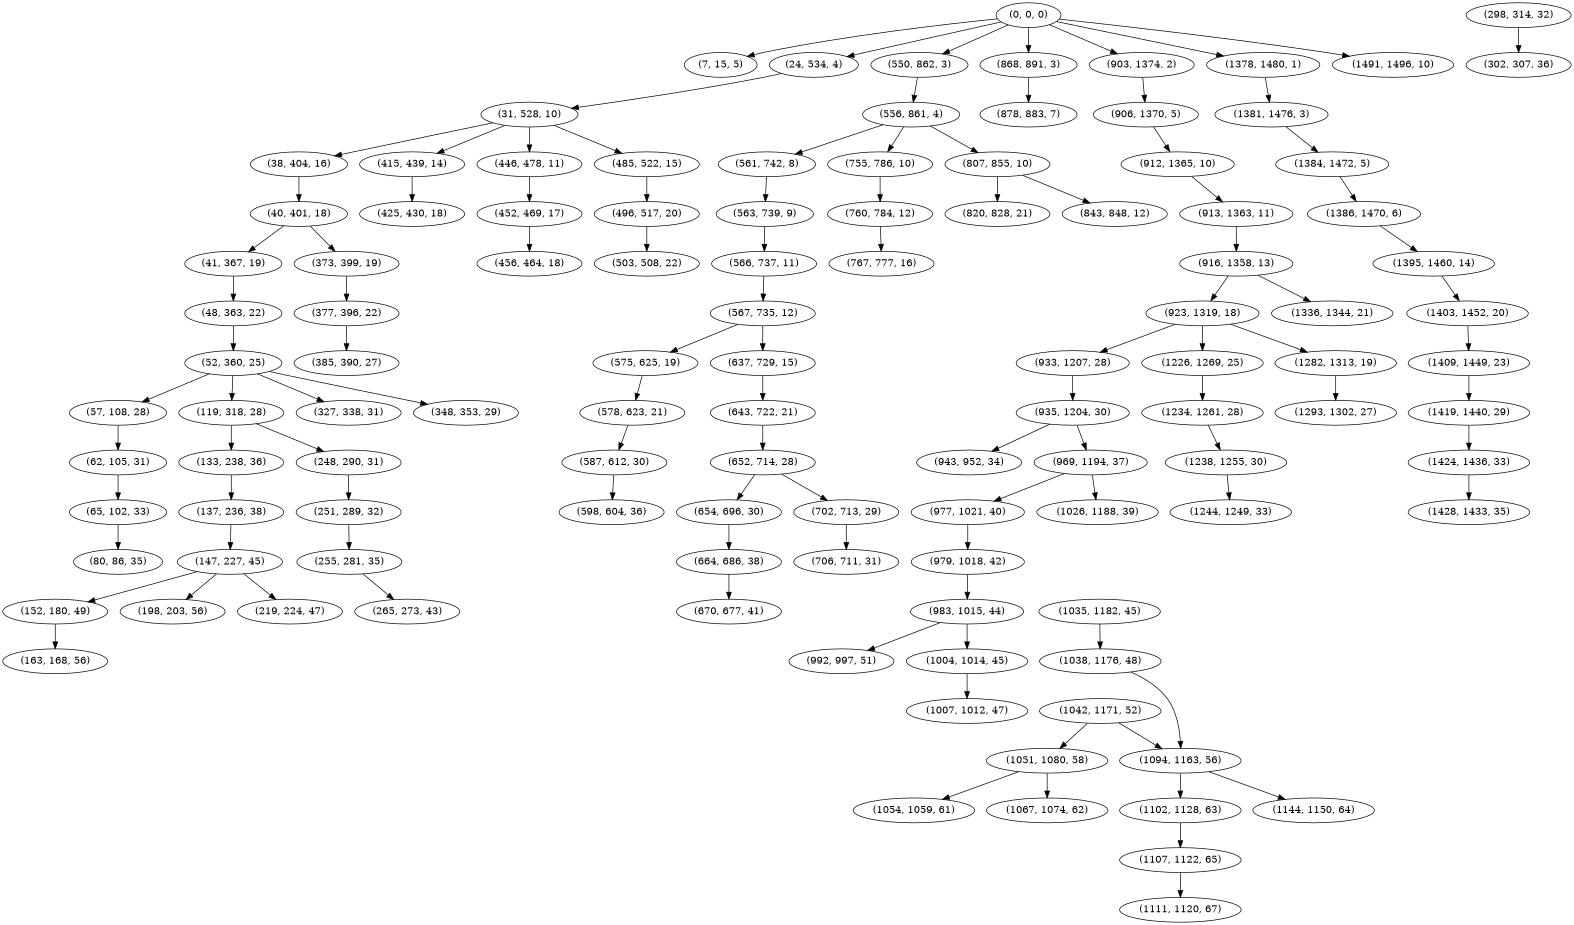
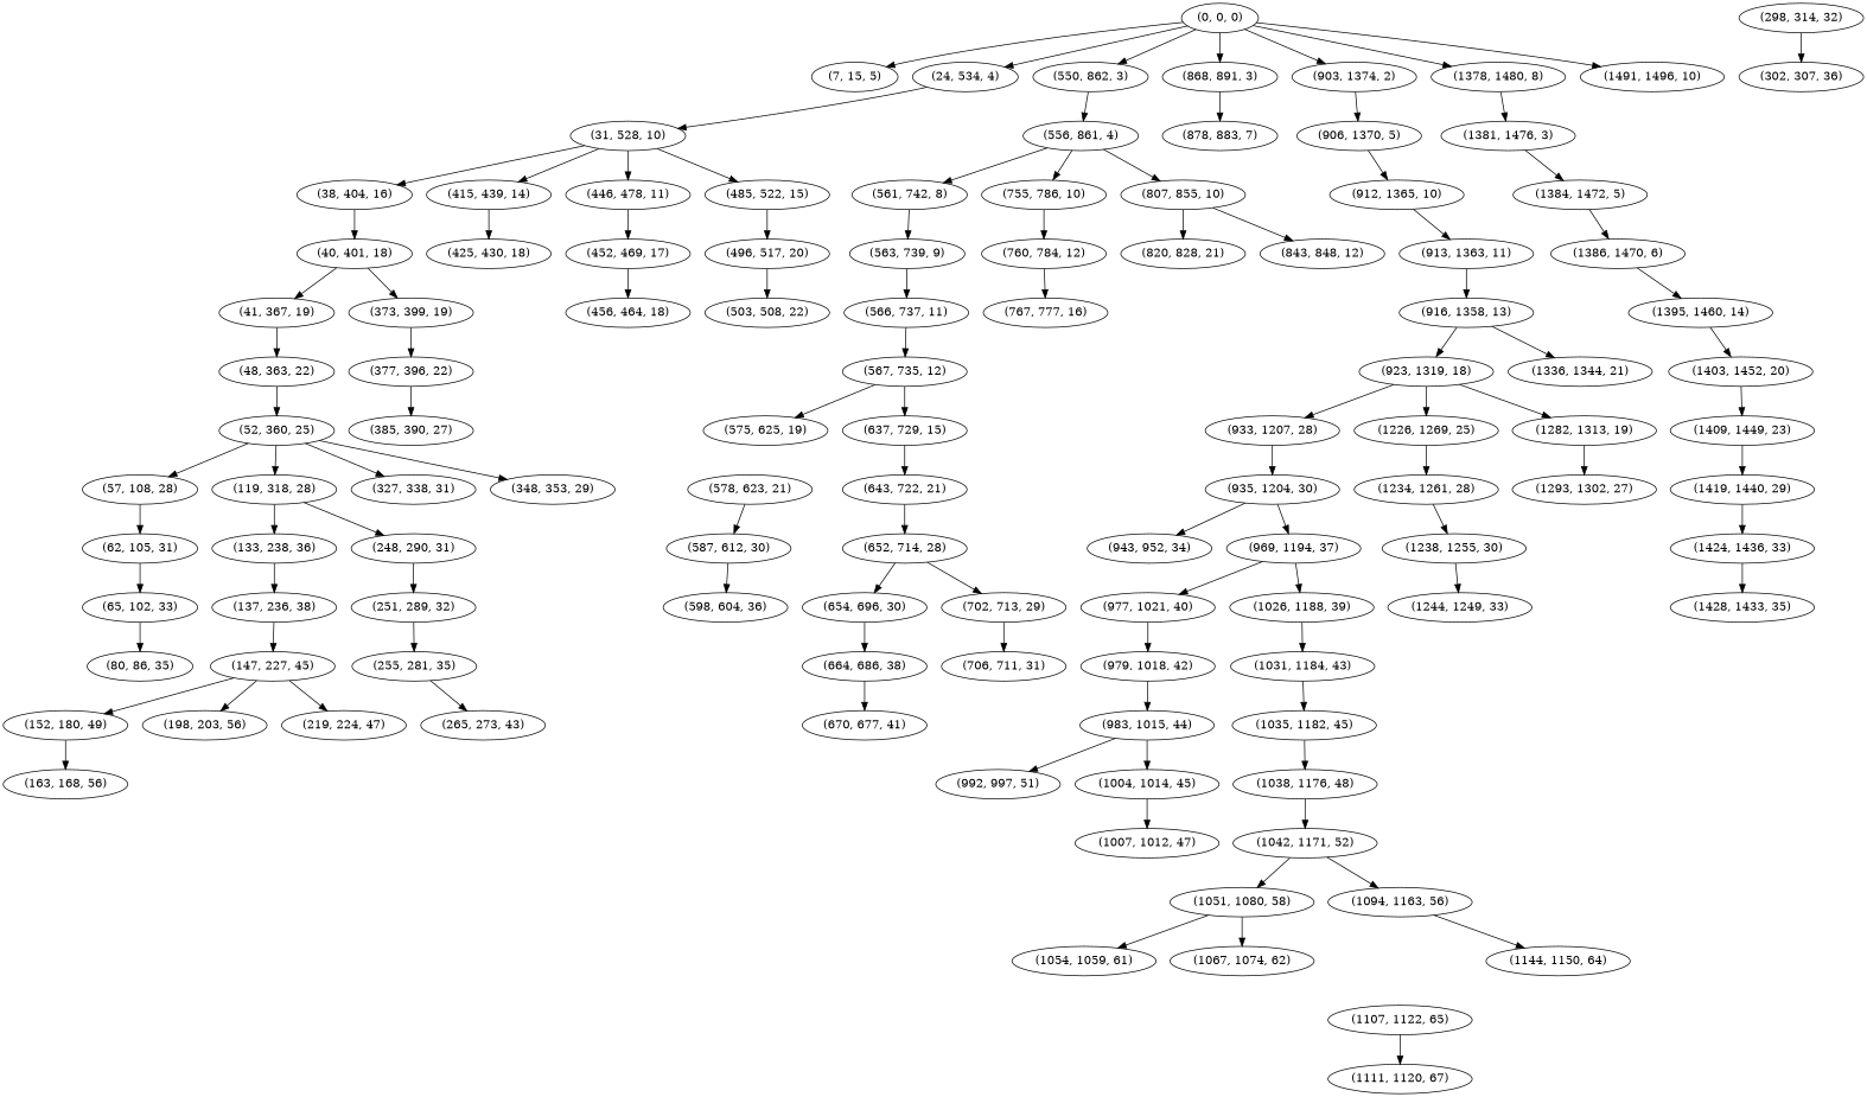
  digraph {
    fontname="DejaVu Serif"
    node [fontname="DejaVu Serif"]
    edge [fontname="DejaVu Serif"]
    "(0, 0, 0)"
    "(7, 15, 5)"
    "(24, 534, 4)"
    "(550, 862, 3)"
    "(868, 891, 3)"
    "(903, 1374, 2)"
-   "(1378, 1480, 1)"
+   "(1378, 1480, 1)" [label="(1378, 1480, 8)"]
    "(1491, 1496, 10)"
    "(31, 528, 10)"
    "(556, 861, 4)"
    "(878, 883, 7)"
    "(906, 1370, 5)"
    "(1381, 1476, 3)"
    "(38, 404, 16)"
    "(415, 439, 14)"
    "(446, 478, 11)"
    "(485, 522, 15)"
    "(40, 401, 18)"
    "(425, 430, 18)"
    "(452, 469, 17)"
    "(496, 517, 20)"
    "(41, 367, 19)"
    "(373, 399, 19)"
    "(48, 363, 22)"
    "(377, 396, 22)"
    "(52, 360, 25)"
    "(57, 108, 28)"
    "(119, 318, 28)"
    "(327, 338, 31)"
    "(348, 353, 29)"
    "(62, 105, 31)"
    "(133, 238, 36)"
    "(248, 290, 31)"
    "(65, 102, 33)"
    "(80, 86, 35)"
    "(137, 236, 38)"
    "(251, 289, 32)"
    "(298, 314, 32)"
    "(302, 307, 36)"
    "(147, 227, 45)"
    "(152, 180, 49)"
    "(198, 203, 56)"
    "(219, 224, 47)"
    "(163, 168, 56)"
    "(255, 281, 35)"
    "(265, 273, 43)"
    "(385, 390, 27)"
    "(456, 464, 18)"
    "(503, 508, 22)"
    "(561, 742, 8)"
    "(755, 786, 10)"
    "(807, 855, 10)"
    "(563, 739, 9)"
    "(760, 784, 12)"
    "(820, 828, 21)"
    "(843, 848, 12)"
    "(566, 737, 11)"
    "(567, 735, 12)"
    "(575, 625, 19)"
    "(637, 729, 15)"
    "(578, 623, 21)"
    "(643, 722, 21)"
    "(587, 612, 30)"
    "(598, 604, 36)"
    "(652, 714, 28)"
    "(654, 696, 30)"
    "(702, 713, 29)"
    "(664, 686, 38)"
    "(706, 711, 31)"
    "(670, 677, 41)"
    "(767, 777, 16)"
    "(912, 1365, 10)"
    "(913, 1363, 11)"
    "(916, 1358, 13)"
    "(923, 1319, 18)"
    "(1336, 1344, 21)"
    "(933, 1207, 28)"
    "(1226, 1269, 25)"
    "(1282, 1313, 19)"
    "(935, 1204, 30)"
    "(1234, 1261, 28)"
    "(1293, 1302, 27)"
    "(943, 952, 34)"
    "(969, 1194, 37)"
    "(977, 1021, 40)"
    "(1026, 1188, 39)"
    "(979, 1018, 42)"
+   "(1031, 1184, 43)"
    "(983, 1015, 44)"
    "(992, 997, 51)"
    "(1004, 1014, 45)"
    "(1007, 1012, 47)"
    "(1035, 1182, 45)"
    "(1038, 1176, 48)"
    "(1042, 1171, 52)"
    "(1051, 1080, 58)"
    "(1094, 1163, 56)"
    "(1054, 1059, 61)"
    "(1067, 1074, 62)"
-   "(1102, 1128, 63)"
    "(1144, 1150, 64)"
    "(1107, 1122, 65)"
    "(1111, 1120, 67)"
    "(1238, 1255, 30)"
    "(1244, 1249, 33)"
    "(1384, 1472, 5)"
    "(1386, 1470, 6)"
    "(1395, 1460, 14)"
    "(1403, 1452, 20)"
    "(1409, 1449, 23)"
    "(1419, 1440, 29)"
    "(1424, 1436, 33)"
    "(1428, 1433, 35)"
    "(0, 0, 0)" -> "(7, 15, 5)"
    "(0, 0, 0)" -> "(24, 534, 4)"
    "(0, 0, 0)" -> "(550, 862, 3)"
    "(0, 0, 0)" -> "(868, 891, 3)"
    "(0, 0, 0)" -> "(903, 1374, 2)"
    "(0, 0, 0)" -> "(1378, 1480, 1)"
    "(0, 0, 0)" -> "(1491, 1496, 10)"
    "(24, 534, 4)" -> "(31, 528, 10)"
    "(550, 862, 3)" -> "(556, 861, 4)"
    "(868, 891, 3)" -> "(878, 883, 7)"
    "(903, 1374, 2)" -> "(906, 1370, 5)"
    "(1378, 1480, 1)" -> "(1381, 1476, 3)"
    "(31, 528, 10)" -> "(38, 404, 16)"
    "(31, 528, 10)" -> "(415, 439, 14)"
    "(31, 528, 10)" -> "(446, 478, 11)"
    "(31, 528, 10)" -> "(485, 522, 15)"
    "(556, 861, 4)" -> "(561, 742, 8)"
    "(556, 861, 4)" -> "(755, 786, 10)"
    "(556, 861, 4)" -> "(807, 855, 10)"
    "(906, 1370, 5)" -> "(912, 1365, 10)"
    "(1381, 1476, 3)" -> "(1384, 1472, 5)"
    "(38, 404, 16)" -> "(40, 401, 18)"
    "(415, 439, 14)" -> "(425, 430, 18)"
    "(446, 478, 11)" -> "(452, 469, 17)"
    "(485, 522, 15)" -> "(496, 517, 20)"
    "(40, 401, 18)" -> "(41, 367, 19)"
    "(40, 401, 18)" -> "(373, 399, 19)"
    "(452, 469, 17)" -> "(456, 464, 18)"
    "(496, 517, 20)" -> "(503, 508, 22)"
    "(41, 367, 19)" -> "(48, 363, 22)"
    "(373, 399, 19)" -> "(377, 396, 22)"
    "(48, 363, 22)" -> "(52, 360, 25)"
    "(377, 396, 22)" -> "(385, 390, 27)"
    "(52, 360, 25)" -> "(57, 108, 28)"
    "(52, 360, 25)" -> "(119, 318, 28)"
    "(52, 360, 25)" -> "(327, 338, 31)"
    "(52, 360, 25)" -> "(348, 353, 29)"
    "(57, 108, 28)" -> "(62, 105, 31)"
    "(119, 318, 28)" -> "(133, 238, 36)"
    "(119, 318, 28)" -> "(248, 290, 31)"
    "(62, 105, 31)" -> "(65, 102, 33)"
    "(133, 238, 36)" -> "(137, 236, 38)"
    "(248, 290, 31)" -> "(251, 289, 32)"
    "(65, 102, 33)" -> "(80, 86, 35)"
    "(137, 236, 38)" -> "(147, 227, 45)"
    "(251, 289, 32)" -> "(255, 281, 35)"
    "(298, 314, 32)" -> "(302, 307, 36)"
    "(147, 227, 45)" -> "(152, 180, 49)"
    "(147, 227, 45)" -> "(198, 203, 56)"
    "(147, 227, 45)" -> "(219, 224, 47)"
    "(152, 180, 49)" -> "(163, 168, 56)"
    "(255, 281, 35)" -> "(265, 273, 43)"
    "(561, 742, 8)" -> "(563, 739, 9)"
    "(755, 786, 10)" -> "(760, 784, 12)"
    "(807, 855, 10)" -> "(820, 828, 21)"
    "(807, 855, 10)" -> "(843, 848, 12)"
    "(563, 739, 9)" -> "(566, 737, 11)"
    "(760, 784, 12)" -> "(767, 777, 16)"
    "(566, 737, 11)" -> "(567, 735, 12)"
    "(567, 735, 12)" -> "(575, 625, 19)"
    "(567, 735, 12)" -> "(637, 729, 15)"
-   "(575, 625, 19)" -> "(578, 623, 21)"
    "(637, 729, 15)" -> "(643, 722, 21)"
    "(578, 623, 21)" -> "(587, 612, 30)"
    "(643, 722, 21)" -> "(652, 714, 28)"
    "(587, 612, 30)" -> "(598, 604, 36)"
    "(652, 714, 28)" -> "(654, 696, 30)"
    "(652, 714, 28)" -> "(702, 713, 29)"
    "(654, 696, 30)" -> "(664, 686, 38)"
    "(702, 713, 29)" -> "(706, 711, 31)"
    "(664, 686, 38)" -> "(670, 677, 41)"
    "(912, 1365, 10)" -> "(913, 1363, 11)"
    "(913, 1363, 11)" -> "(916, 1358, 13)"
    "(916, 1358, 13)" -> "(923, 1319, 18)"
    "(916, 1358, 13)" -> "(1336, 1344, 21)"
    "(923, 1319, 18)" -> "(933, 1207, 28)"
    "(923, 1319, 18)" -> "(1226, 1269, 25)"
    "(923, 1319, 18)" -> "(1282, 1313, 19)"
    "(933, 1207, 28)" -> "(935, 1204, 30)"
    "(1226, 1269, 25)" -> "(1234, 1261, 28)"
    "(1282, 1313, 19)" -> "(1293, 1302, 27)"
    "(935, 1204, 30)" -> "(943, 952, 34)"
    "(935, 1204, 30)" -> "(969, 1194, 37)"
    "(1234, 1261, 28)" -> "(1238, 1255, 30)"
    "(969, 1194, 37)" -> "(977, 1021, 40)"
    "(969, 1194, 37)" -> "(1026, 1188, 39)"
    "(977, 1021, 40)" -> "(979, 1018, 42)"
+   "(1026, 1188, 39)" -> "(1031, 1184, 43)"
    "(979, 1018, 42)" -> "(983, 1015, 44)"
+   "(1031, 1184, 43)" -> "(1035, 1182, 45)"
    "(983, 1015, 44)" -> "(992, 997, 51)"
    "(983, 1015, 44)" -> "(1004, 1014, 45)"
    "(1004, 1014, 45)" -> "(1007, 1012, 47)"
    "(1035, 1182, 45)" -> "(1038, 1176, 48)"
-   "(1038, 1176, 48)" -> "(1094, 1163, 56)"
+   "(1038, 1176, 48)" -> "(1042, 1171, 52)"
    "(1042, 1171, 52)" -> "(1051, 1080, 58)"
    "(1042, 1171, 52)" -> "(1094, 1163, 56)"
    "(1051, 1080, 58)" -> "(1054, 1059, 61)"
    "(1051, 1080, 58)" -> "(1067, 1074, 62)"
-   "(1094, 1163, 56)" -> "(1102, 1128, 63)"
    "(1094, 1163, 56)" -> "(1144, 1150, 64)"
-   "(1102, 1128, 63)" -> "(1107, 1122, 65)"
    "(1107, 1122, 65)" -> "(1111, 1120, 67)"
    "(1238, 1255, 30)" -> "(1244, 1249, 33)"
    "(1384, 1472, 5)" -> "(1386, 1470, 6)"
    "(1386, 1470, 6)" -> "(1395, 1460, 14)"
    "(1395, 1460, 14)" -> "(1403, 1452, 20)"
    "(1403, 1452, 20)" -> "(1409, 1449, 23)"
    "(1409, 1449, 23)" -> "(1419, 1440, 29)"
    "(1419, 1440, 29)" -> "(1424, 1436, 33)"
    "(1424, 1436, 33)" -> "(1428, 1433, 35)"
  }
